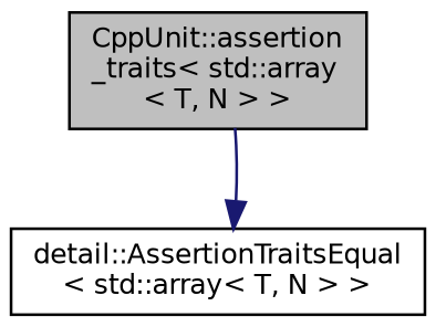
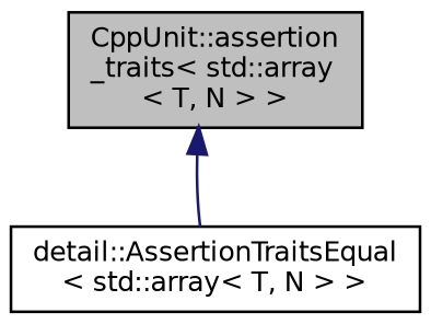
  digraph {
    node [color=black fontname=Helvetica fontsize=10 shape=record style=filled]
    n1 [fillcolor=grey75 fontcolor=black height=0.2 label="CppUnit::assertion\l_traits\< std::array\l\< T, N \> \>" width=0.4]
    n2 [fillcolor=white height=0.2 label="detail::AssertionTraitsEqual\l\< std::array\< T, N \> \>" width=0.4]
-   n2 -> n1 [color=midnightblue dir=back fontname=Helvetica fontsize=10 labelfontname=Helvetica labelfontsize=10 style=solid]
+   n1 -> n2 [color=midnightblue dir=back fontname=Helvetica fontsize=10 labelfontname=Helvetica labelfontsize=10 style=solid]
  }
